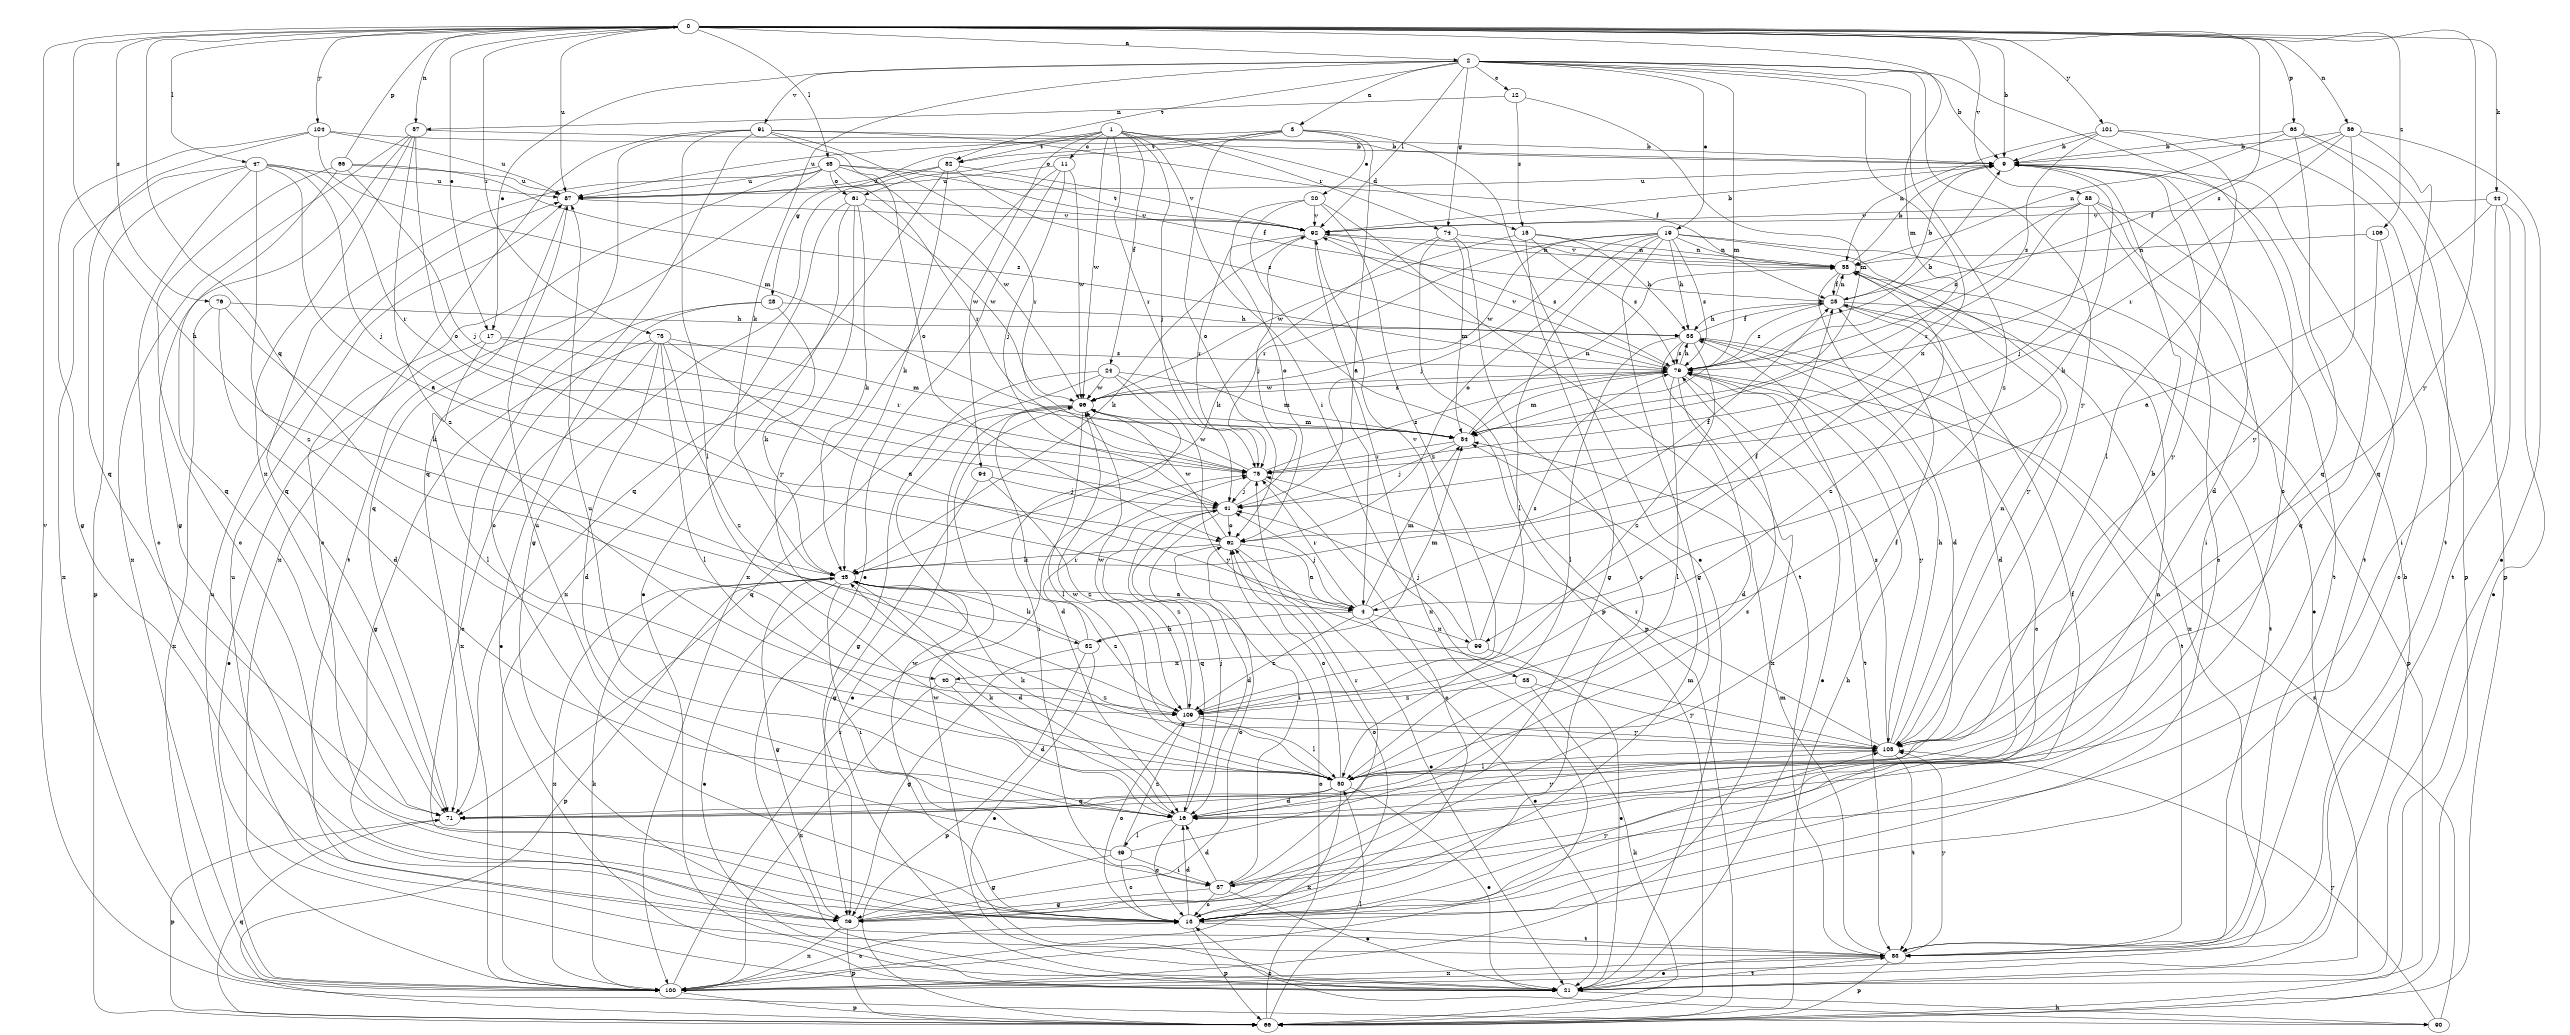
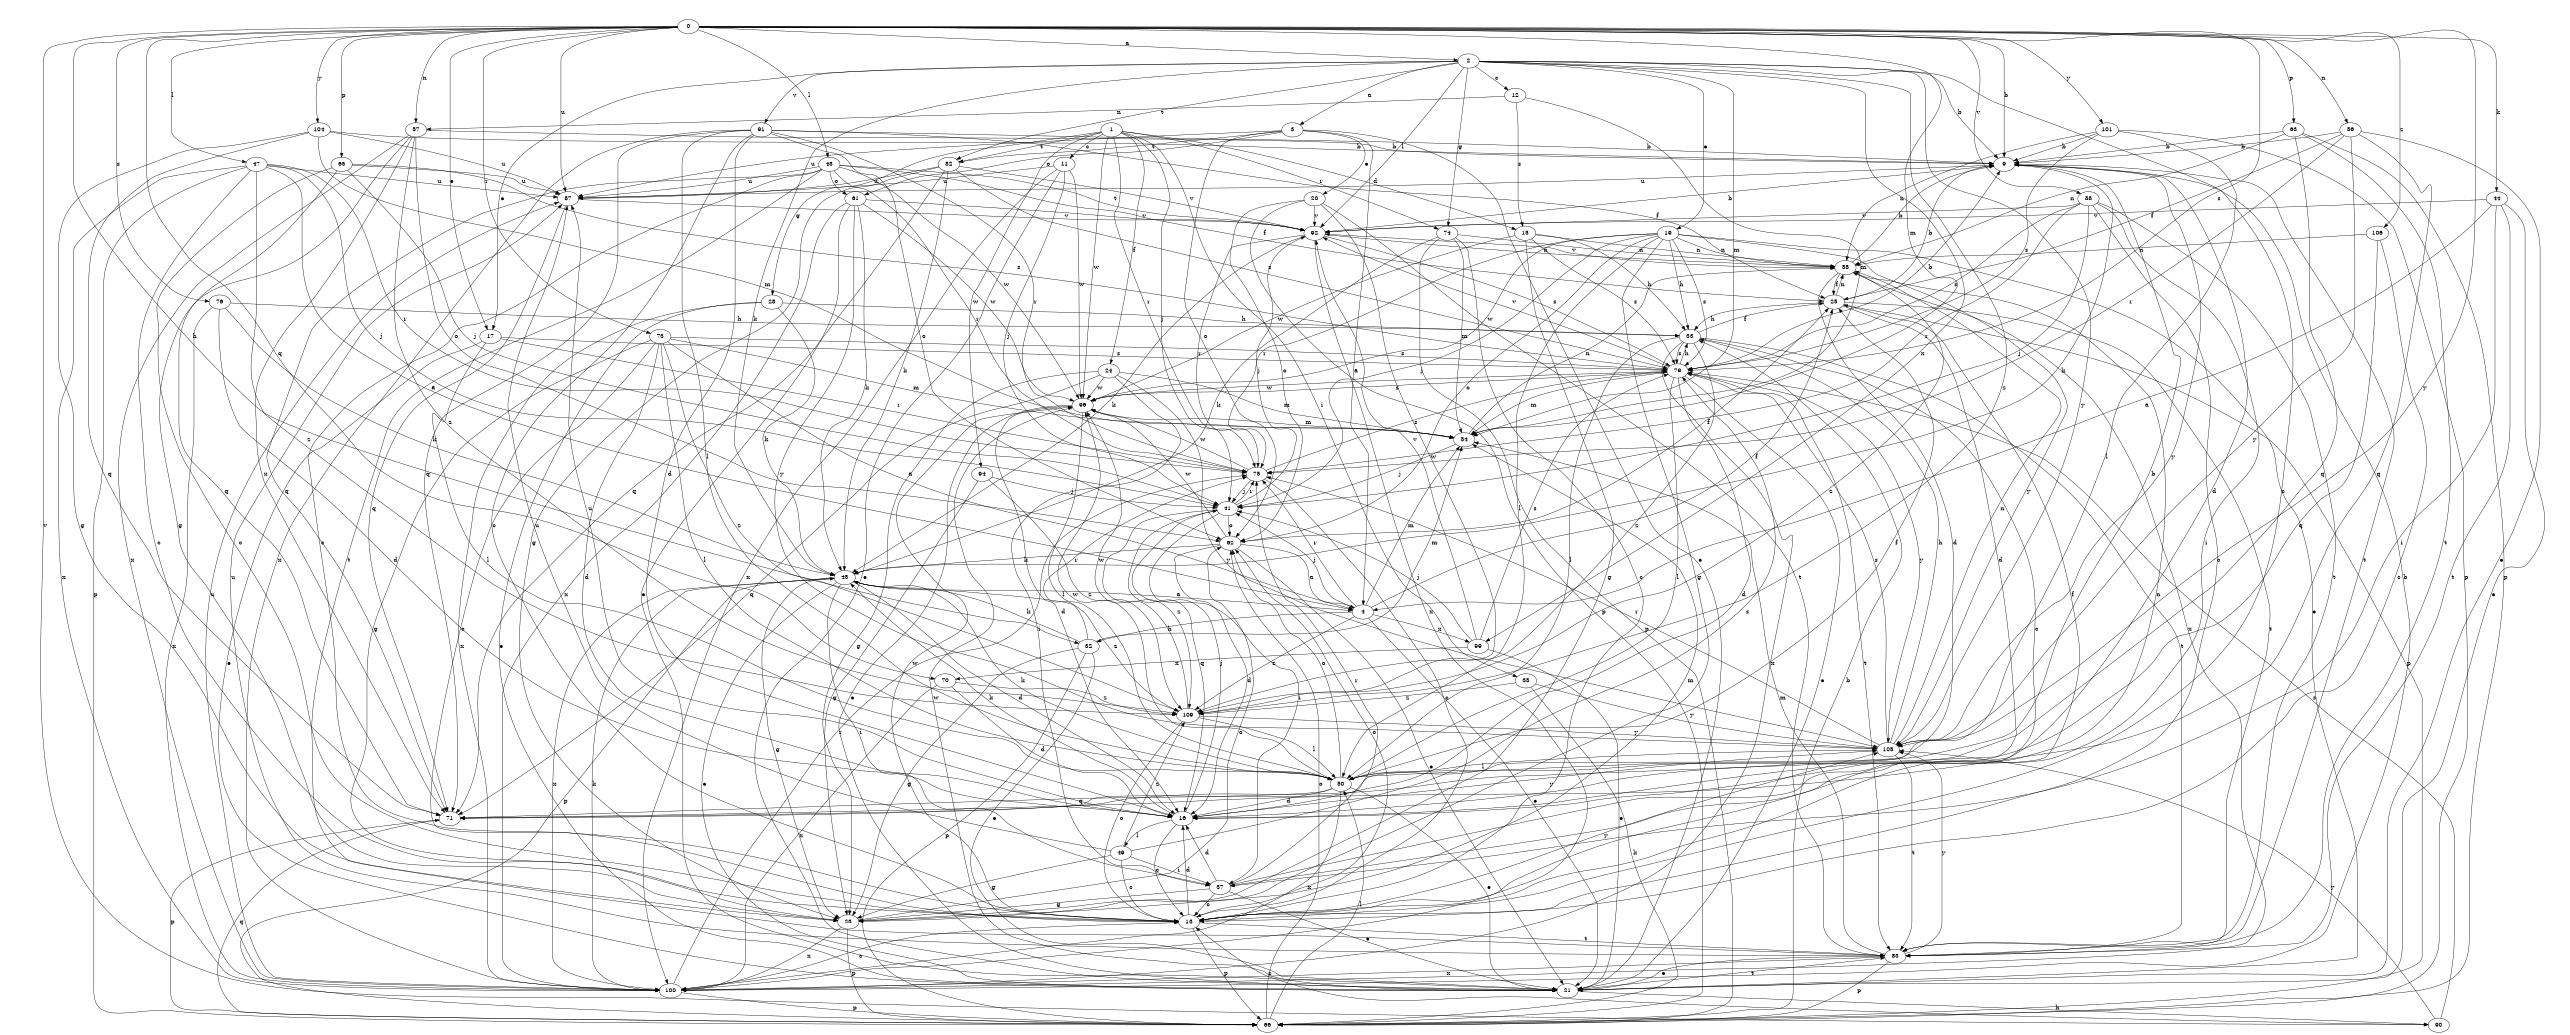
  strict digraph {
    0
    2
    9
    17
    32
    44
    47
    48
    54
    56
    57
    63
    65
-   70 [label=40]
+   70
    73
    76
    79
    87
    88
    90
    101
    104
    105
    106
    74
    82
    3
    12
    13
    19
    45
    91
    92
    99
    109
    16
    83
    75
    21
    50
    66
-   29
+   29 [label=23]
    4
    37
    41
    100
    61
    71
    96
    25
    58
    62
    33
    1
    11
    15
    24
    28
    35
    94
    20
    49
    0 -> 2 [label=a]
    0 -> 9 [label=b]
    0 -> 17 [label=e]
    0 -> 32 [label=h]
    0 -> 44 [label=k]
    0 -> 47 [label=l]
    0 -> 48 [label=l]
    0 -> 54 [label=m]
    0 -> 56 [label=n]
    0 -> 57 [label=n]
    0 -> 63 [label=p]
-   65 -> 0 [label=p]
+   0 -> 65 [label=p]
    0 -> 70 [label=q]
    0 -> 73 [label=r]
    0 -> 76 [label=s]
    0 -> 79 [label=s]
    0 -> 87 [label=u]
    0 -> 88 [label=v]
    0 -> 90 [label=v]
    0 -> 101 [label=y]
    0 -> 104 [label=y]
    0 -> 105 [label=y]
    0 -> 106 [label=z]
    2 -> 9 [label=b]
    2 -> 17 [label=e]
    2 -> 54 [label=m]
    2 -> 105 [label=y]
    2 -> 74 [label=g]
    2 -> 82 [label=t]
    2 -> 3 [label=a]
    2 -> 12 [label=c]
    2 -> 13 [label=c]
    2 -> 19 [label=e]
    2 -> 45 [label=k]
    2 -> 91 [label=v]
    2 -> 92 [label=l]
    2 -> 99 [label=x]
    2 -> 109 [label=z]
    9 -> 87 [label=u]
    9 -> 105 [label=y]
    9 -> 45 [label=k]
    9 -> 16 [label=d]
    9 -> 83 [label=t]
    17 -> 79 [label=s]
    17 -> 75 [label=r]
    17 -> 21 [label=e]
    17 -> 50 [label=l]
    32 -> 54 [label=m]
    32 -> 45 [label=k]
    32 -> 75 [label=r]
    32 -> 21 [label=e]
    32 -> 66 [label=p]
    32 -> 29 [label=g]
    44 -> 92 [label=v]
    44 -> 83 [label=t]
    44 -> 21 [label=e]
    44 -> 4 [label=a]
    44 -> 37 [label=i]
    47 -> 87 [label=u]
    47 -> 13 [label=c]
    47 -> 109 [label=z]
    47 -> 75 [label=r]
    47 -> 66 [label=p]
    47 -> 4 [label=a]
    47 -> 41 [label=j]
    47 -> 100 [label=x]
    48 -> 87 [label=u]
    48 -> 13 [label=c]
    48 -> 92 [label=t]
    48 -> 83 [label=t]
    48 -> 75 [label=r]
    48 -> 61 [label=o]
    48 -> 71 [label=q]
    48 -> 96 [label=w]
    48 -> 25 [label=f]
    54 -> 41 [label=j]
    54 -> 58 [label=n]
    56 -> 9 [label=b]
    56 -> 105 [label=y]
    56 -> 75 [label=r]
    56 -> 21 [label=e]
    56 -> 71 [label=q]
    56 -> 25 [label=f]
    57 -> 9 [label=b]
    57 -> 109 [label=z]
    57 -> 29 [label=g]
    57 -> 100 [label=x]
    57 -> 71 [label=x]
    57 -> 62 [label=o]
    63 -> 9 [label=b]
    63 -> 83 [label=t]
    63 -> 66 [label=p]
    63 -> 71 [label=q]
    63 -> 58 [label=n]
    65 -> 79 [label=s]
    65 -> 87 [label=u]
    65 -> 13 [label=c]
    65 -> 41 [label=j]
    65 -> 71 [label=q]
    70 -> 109 [label=z]
    70 -> 16 [label=d]
    70 -> 100 [label=x]
    73 -> 54 [label=m]
-   25 -> 79 [label=s]
+   73 -> 79 [label=s]
    73 -> 13 [label=c]
    73 -> 109 [label=z]
    73 -> 16 [label=d]
    73 -> 50 [label=l]
    73 -> 29 [label=g]
    73 -> 4 [label=a]
    76 -> 45 [label=k]
    76 -> 16 [label=d]
    76 -> 100 [label=x]
    76 -> 33 [label=h]
    79 -> 9 [label=b]
    79 -> 54 [label=m]
    79 -> 105 [label=y]
    79 -> 92 [label=v]
    79 -> 16 [label=d]
    79 -> 83 [label=t]
    79 -> 21 [label=e]
    79 -> 50 [label=l]
    79 -> 96 [label=w]
    79 -> 33 [label=h]
    87 -> 92 [label=v]
    87 -> 71 [label=q]
    88 -> 79 [label=s]
    88 -> 13 [label=c]
    88 -> 92 [label=v]
    88 -> 83 [label=t]
    88 -> 75 [label=r]
    88 -> 37 [label=i]
    88 -> 41 [label=j]
    90 -> 79 [label=s]
    90 -> 105 [label=y]
    90 -> 13 [label=c]
    101 -> 9 [label=b]
    101 -> 79 [label=s]
    101 -> 50 [label=l]
    101 -> 66 [label=p]
    101 -> 58 [label=n]
    104 -> 9 [label=b]
    104 -> 54 [label=m]
    104 -> 87 [label=u]
    104 -> 29 [label=g]
    104 -> 71 [label=q]
    105 -> 79 [label=s]
    105 -> 83 [label=t]
    105 -> 75 [label=r]
    105 -> 50 [label=l]
    105 -> 58 [label=n]
    105 -> 33 [label=h]
    106 -> 13 [label=c]
    106 -> 71 [label=q]
    106 -> 58 [label=n]
    74 -> 54 [label=m]
    74 -> 13 [label=c]
    74 -> 45 [label=k]
    74 -> 66 [label=p]
    74 -> 58 [label=n]
    82 -> 79 [label=s]
    82 -> 87 [label=u]
    82 -> 45 [label=k]
    82 -> 92 [label=v]
    82 -> 29 [label=g]
    82 -> 71 [label=q]
    3 -> 87 [label=u]
    3 -> 82 [label=t]
    3 -> 21 [label=e]
    3 -> 4 [label=a]
    3 -> 61 [label=o]
    3 -> 62 [label=o]
    3 -> 20 [label=e]
    12 -> 54 [label=m]
    12 -> 57 [label=n]
    12 -> 15 [label=s]
    13 -> 105 [label=y]
    13 -> 16 [label=d]
    13 -> 83 [label=t]
    13 -> 66 [label=p]
    13 -> 96 [label=w]
    13 -> 58 [label=n]
    13 -> 62 [label=o]
    19 -> 79 [label=s]
    19 -> 105 [label=y]
    19 -> 75 [label=r]
    19 -> 21 [label=e]
    19 -> 50 [label=l]
    19 -> 29 [label=g]
    19 -> 41 [label=j]
    19 -> 96 [label=w]
    19 -> 58 [label=n]
    19 -> 62 [label=o]
    19 -> 33 [label=h]
    45 -> 109 [label=z]
    45 -> 16 [label=d]
    45 -> 21 [label=e]
    45 -> 66 [label=p]
    45 -> 29 [label=g]
    45 -> 4 [label=a]
    45 -> 37 [label=i]
    45 -> 100 [label=x]
    91 -> 9 [label=b]
    91 -> 13 [label=c]
+   91 -> 16 [label=d]
    91 -> 75 [label=r]
    91 -> 50 [label=l]
    91 -> 100 [label=x]
    91 -> 71 [label=q]
    91 -> 25 [label=f]
    91 -> 62 [label=o]
    92 -> 9 [label=b]
    92 -> 79 [label=s]
    92 -> 45 [label=k]
    92 -> 75 [label=r]
    92 -> 100 [label=x]
    92 -> 58 [label=n]
    99 -> 70 [label=x]
    99 -> 79 [label=s]
    99 -> 92 [label=v]
    99 -> 21 [label=e]
    99 -> 41 [label=j]
    109 -> 105 [label=y]
    109 -> 13 [label=o]
    109 -> 50 [label=l]
    109 -> 96 [label=w]
    16 -> 87 [label=u]
    16 -> 105 [label=y]
    16 -> 13 [label=c]
    16 -> 45 [label=k]
    16 -> 41 [label=j]
    16 -> 49 [label=l]
    83 -> 54 [label=m]
    83 -> 87 [label=u]
    83 -> 105 [label=y]
    83 -> 21 [label=e]
    83 -> 66 [label=p]
    83 -> 100 [label=x]
    75 -> 79 [label=s]
    75 -> 13 [label=c]
    75 -> 41 [label=j]
    75 -> 96 [label=w]
    21 -> 90 [label=h]
    21 -> 83 [label=t]
    21 -> 96 [label=w]
    50 -> 9 [label=b]
    50 -> 45 [label=k]
    50 -> 16 [label=d]
    50 -> 21 [label=e]
    50 -> 100 [label=x]
    50 -> 71 [label=q]
    50 -> 96 [label=w]
    50 -> 25 [label=f]
    50 -> 62 [label=o]
    66 -> 50 [label=l]
    66 -> 71 [label=q]
    66 -> 62 [label=o]
-   66 -> 33 [label=h]
+   66 -> 33 [label=b]
    29 -> 54 [label=m]
    29 -> 66 [label=p]
    29 -> 100 [label=x]
    29 -> 62 [label=o]
    4 -> 32 [label=h]
    4 -> 54 [label=m]
    4 -> 99 [label=x]
    4 -> 109 [label=z]
    4 -> 75 [label=r]
    4 -> 21 [label=e]
    4 -> 41 [label=j]
    4 -> 25 [label=f]
    37 -> 13 [label=c]
    37 -> 16 [label=d]
    37 -> 75 [label=r]
    37 -> 21 [label=e]
    37 -> 29 [label=g]
    37 -> 25 [label=f]
    41 -> 92 [label=j]
    41 -> 109 [label=z]
    41 -> 16 [label=q]
-   54 -> 75 [label=r]
+   41 -> 75 [label=r]
    41 -> 37 [label=i]
    41 -> 62 [label=o]
    100 -> 9 [label=b]
    100 -> 87 [label=u]
    100 -> 13 [label=c]
    100 -> 45 [label=k]
    100 -> 75 [label=r]
    100 -> 66 [label=p]
    61 -> 105 [label=y]
    61 -> 45 [label=k]
    61 -> 92 [label=v]
    61 -> 21 [label=e]
    61 -> 100 [label=x]
    61 -> 96 [label=w]
    71 -> 66 [label=p]
    96 -> 54 [label=m]
    96 -> 79 [label=s]
    96 -> 16 [label=d]
    96 -> 21 [label=e]
    96 -> 50 [label=l]
    25 -> 9 [label=b]
    25 -> 16 [label=d]
    25 -> 83 [label=t]
    25 -> 66 [label=p]
    25 -> 58 [label=n]
    25 -> 33 [label=h]
    58 -> 9 [label=b]
    58 -> 92 [label=v]
    58 -> 109 [label=z]
    58 -> 16 [label=d]
    58 -> 100 [label=x]
    58 -> 25 [label=f]
    62 -> 45 [label=k]
    62 -> 16 [label=d]
    62 -> 21 [label=e]
    62 -> 4 [label=a]
    62 -> 96 [label=w]
    62 -> 25 [label=f]
    33 -> 79 [label=s]
    33 -> 13 [label=c]
    33 -> 109 [label=z]
    33 -> 83 [label=t]
    33 -> 50 [label=l]
    33 -> 100 [label=x]
    33 -> 25 [label=f]
    1 -> 74 [label=r]
    1 -> 82 [label=t]
    1 -> 75 [label=r]
    1 -> 41 [label=j]
    1 -> 96 [label=w]
    1 -> 11 [label=c]
    1 -> 15 [label=d]
    1 -> 24 [label=f]
    1 -> 28 [label=g]
    1 -> 35 [label=i]
    1 -> 94 [label=w]
    11 -> 87 [label=u]
    11 -> 21 [label=e]
    11 -> 41 [label=j]
    11 -> 100 [label=x]
    11 -> 96 [label=w]
    15 -> 79 [label=s]
    15 -> 29 [label=g]
    15 -> 96 [label=w]
    15 -> 58 [label=n]
    15 -> 33 [label=h]
    24 -> 54 [label=m]
    24 -> 105 [label=y]
    24 -> 29 [label=g]
    24 -> 37 [label=i]
    24 -> 71 [label=q]
    24 -> 96 [label=w]
    28 -> 45 [label=k]
    28 -> 21 [label=e]
    28 -> 100 [label=x]
    28 -> 33 [label=h]
    35 -> 105 [label=y]
    35 -> 109 [label=z]
    35 -> 66 [label=k]
    94 -> 109 [label=z]
    94 -> 29 [label=g]
    94 -> 41 [label=j]
    20 -> 92 [label=v]
-   20 -> 109 [label=z]
+   20 -> 109 [label=w]
    20 -> 83 [label=t]
    20 -> 66 [label=p]
    20 -> 62 [label=o]
    49 -> 79 [label=s]
    49 -> 87 [label=u]
    49 -> 13 [label=c]
    49 -> 109 [label=z]
    49 -> 29 [label=g]
    49 -> 37 [label=i]
  }
